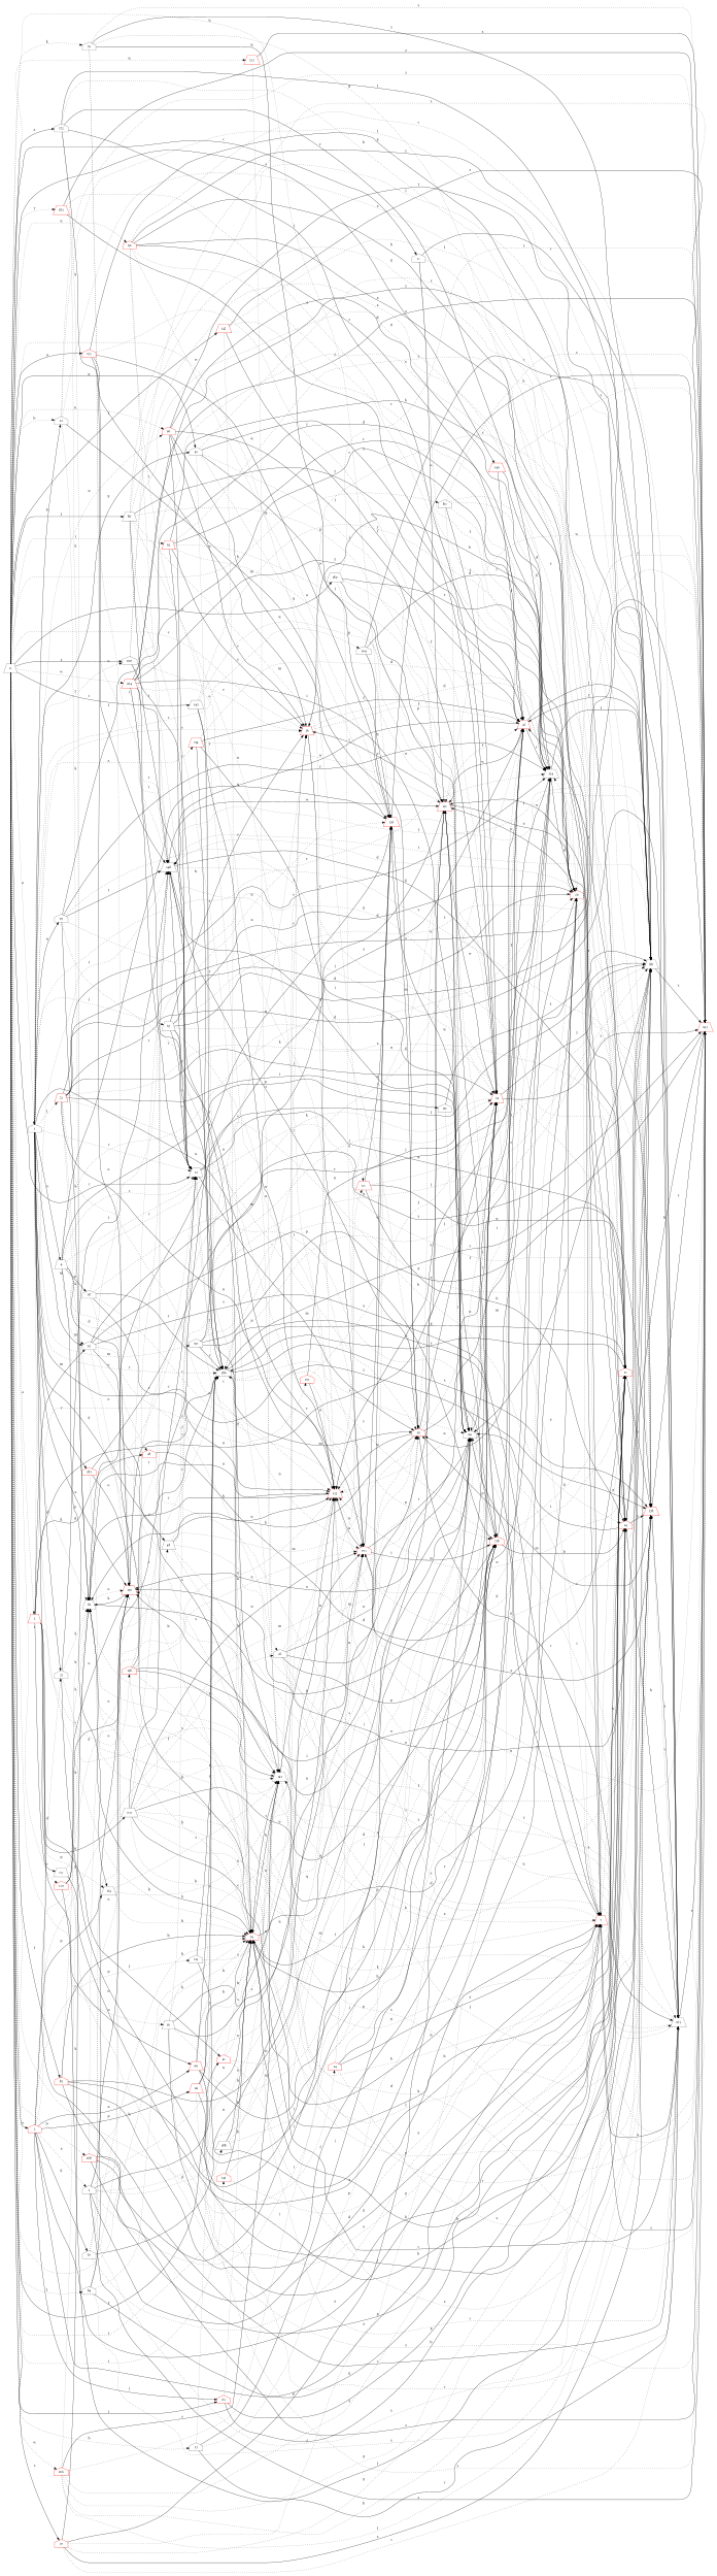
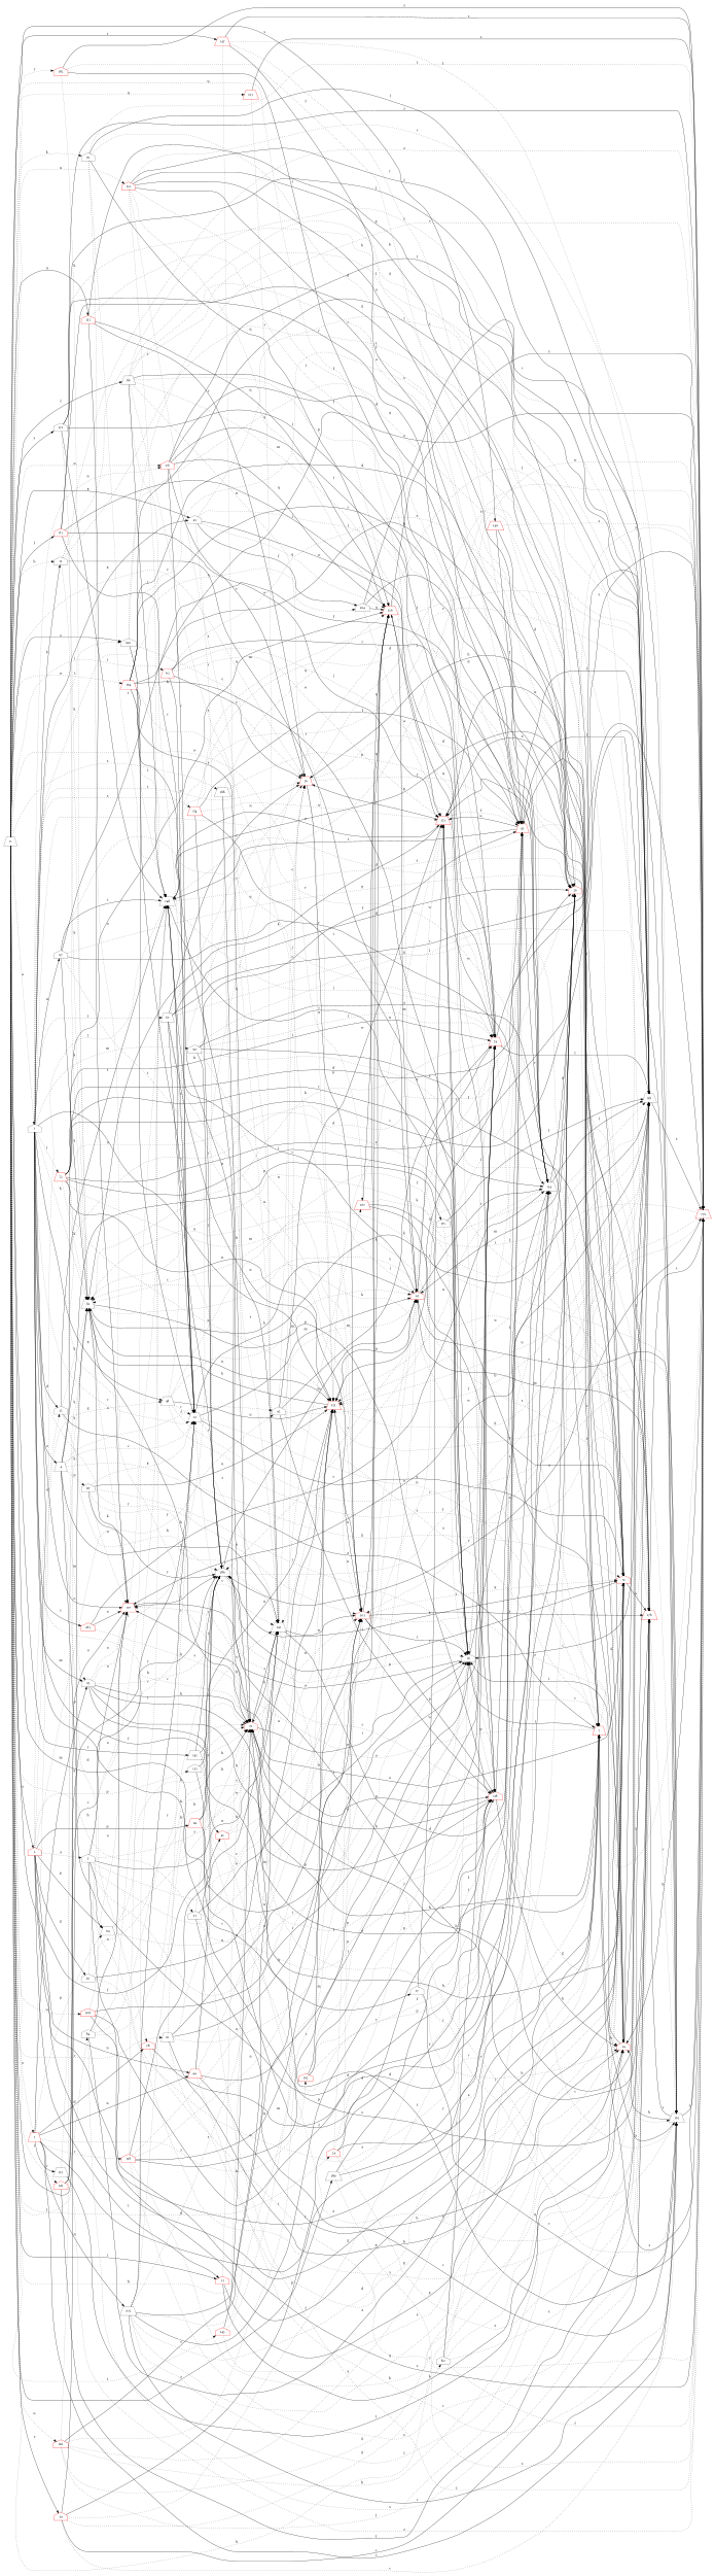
  strict digraph {
    fontname="Playfair Display"
    rankdir=LR
    node [color=red fontname="Playfair Display" shape=house]
    edge [fontname="Playfair Display" style=dotted]
    0 [color=gray40 shape=trapezium]
    1 [color=gray40]
    2
    3 [shape=trapezium]
    12 [color=gray40]
    16 [color=gray40 shape=trapezium]
    17 [color=gray40]
    22 [color=gray40 shape=trapezium]
    24
    30
    36 [shape=trapezium]
    41
    45 [color=gray40]
    53 [color=gray40]
    59
    63 [shape=trapezium]
    65
    79 [color=gray40]
    80 [color=gray40]
    83
    84 [color=gray40]
    86 [color=gray40 shape=trapezium]
    96
    123 [shape=trapezium]
    126 [shape=trapezium]
    129
    140 [shape=trapezium]
    143 [color=gray40 shape=trapezium]
    145
    147 [shape=trapezium]
    151
    153
    164 [shape=trapezium]
    166
    168
    170 [shape=trapezium]
    172 [color=gray40]
-   182 [shape=trapezium]
+   182
    188 [color=gray40 shape=trapezium]
    189 [color=gray40 shape=trapezium]
    190 [color=gray40]
    4 [color=gray40 shape=trapezium]
    25 [color=gray40]
    48 [color=gray40 shape=trapezium]
    67 [color=gray40 shape=trapezium]
    72 [shape=trapezium]
    81 [color=gray40 shape=trapezium]
    90 [color=gray40]
    93 [color=gray40]
    97 [color=gray40]
    104 [color=gray40]
    110 [shape=trapezium]
    134 [color=gray40 shape=trapezium]
    155 [shape=trapezium]
    174 [shape=trapezium]
    178 [shape=trapezium]
    183
    186 [color=gray40]
    5 [color=gray40]
    7 [shape=trapezium]
    42 [color=gray40]
    50 [color=gray40]
    51
    99 [shape=trapezium]
    111 [shape=trapezium]
    113 [color=gray40]
    114 [color=gray40 shape=trapezium]
    28
    102 [color=gray40 shape=trapezium]
    148 [color=gray40 shape=trapezium]
    157 [color=gray40 shape=trapezium]
    158
    163 [color=gray40 shape=trapezium]
    192
    95
    193 [shape=trapezium]
    88 [color=gray40 shape=trapezium]
    103
    14
    74 [shape=trapezium]
    43 [shape=trapezium]
    171 [shape=trapezium]
    66 [color=gray40]
    118
    29
    141 [color=gray40 shape=trapezium]
    115 [color=gray40]
    117 [color=gray40]
    0 -> 1 [label=a]
    0 -> 2 [label=a style=solid]
    0 -> 3 [label=a]
    0 -> 12 [label=b]
    0 -> 16 [label=c]
    0 -> 17 [label=c style=solid]
    0 -> 22 [label=c style=solid]
    0 -> 24 [label=d]
    0 -> 30 [label=e style=solid]
    0 -> 36 [label=e]
    0 -> 41 [label=f style=solid]
    0 -> 45 [label=g style=solid]
    0 -> 53 [label=h]
    0 -> 59 [label=h]
    0 -> 63 [label=i]
    0 -> 65 [label=i style=solid]
    0 -> 79 [label=k]
    0 -> 80 [label=k]
    0 -> 83 [label=l style=solid]
    0 -> 84 [label=l]
    0 -> 86 [label=l style=solid]
    0 -> 96 [label=n]
    0 -> 123 [label=q]
    0 -> 126 [label=q]
    0 -> 129 [label=r]
    0 -> 140 [label=s style=solid]
    0 -> 143 [label=t style=solid]
    0 -> 145 [label=t]
    0 -> 147 [label=t style=solid]
    0 -> 151 [label=u]
    0 -> 153 [label=u style=solid]
    0 -> 164 [label=w]
    0 -> 166 [label=w]
    0 -> 168 [label=w]
    0 -> 170 [label=w]
    0 -> 172 [label=x style=solid]
    0 -> 182 [label=y]
    0 -> 188 [label=z]
    0 -> 189 [label=z style=solid]
    0 -> 190 [label=z style=solid]
    1 -> 12 [label=b style=solid]
    1 -> 22 [label=c]
    1 -> 36 [label=e]
    1 -> 41 [label=f style=solid]
    1 -> 45 [label=g style=solid]
    1 -> 59 [label=h]
    1 -> 96 [label=n]
    1 -> 190 [label=z]
    1 -> 4 [label=a style=solid]
    1 -> 25 [label=d style=solid]
    1 -> 48 [label=g style=solid]
    1 -> 67 [label=j]
    1 -> 72 [label=j]
    1 -> 81 [label=k]
    1 -> 90 [label=m]
    1 -> 93 [label=m style=solid]
    1 -> 97 [label=n style=solid]
    1 -> 104 [label=o]
    1 -> 110 [label=o style=solid]
    1 -> 134 [label=r]
    1 -> 155 [label=u style=solid]
    1 -> 174 [label=x]
    1 -> 178 [label=x style=solid]
    1 -> 183 [label=y style=solid]
    1 -> 186 [label=y]
    2 -> 65 [label=i style=solid]
    2 -> 25 [label=d]
    2 -> 48 [label=g]
    2 -> 5 [label=a]
    2 -> 7 [label=a style=solid]
    2 -> 42 [label=f]
    2 -> 50 [label=g style=solid]
    2 -> 51 [label=g style=solid]
    2 -> 99 [label=n style=solid]
    2 -> 111 [label=p style=solid]
    2 -> 113 [label=p]
    2 -> 114 [label=p style=solid]
    3 -> 93 [label=m style=solid]
    3 -> 134 [label=r style=solid]
    3 -> 99 [label=n style=solid]
    3 -> 114 [label=p]
    3 -> 28 [label=d style=solid]
    3 -> 102 [label=n style=solid]
    3 -> 148 [label=t]
    3 -> 157 [label=v style=solid]
    3 -> 158 [label=v]
    3 -> 163 [label=v style=solid]
    3 -> 192 [label=z]
    12 -> 81 [label=k]
    12 -> 178 [label=x]
    12 -> 95 [label=m style=solid]
    12 -> 193 [label=z]
    12 -> 88 [label=l]
    16 -> 22 [label=c]
    16 -> 36 [label=e]
    16 -> 126 [label=q style=solid]
    16 -> 51 [label=g]
    16 -> 103 [label=n style=solid]
    16 -> 14 [label=b style=solid]
    16 -> 74 [label=j]
    17 -> 163 [label=v style=solid]
    17 -> 14 [label=b]
    17 -> 43 [label=f]
    17 -> 171 [label=w style=solid]
    22 -> 186 [label=y]
    22 -> 51 [label=g style=solid]
    22 -> 148 [label=t style=solid]
    22 -> 95 [label=m style=solid]
    22 -> 88 [label=l style=solid]
    22 -> 14 [label=b]
    24 -> 134 [label=r style=solid]
    24 -> 178 [label=x]
    24 -> 7 [label=a style=solid]
    24 -> 103 [label=n]
    24 -> 66 [label=i]
    30 -> 81 [label=k style=solid]
    30 -> 178 [label=x style=solid]
    30 -> 51 [label=g]
    30 -> 163 [label=v]
    30 -> 43 [label=f]
    30 -> 118 [label=p style=solid]
    36 -> 155 [label=u]
    36 -> 103 [label=n style=solid]
    36 -> 14 [label=b style=solid]
    36 -> 43 [label=f]
    36 -> 29 [label=d]
    41 -> 59 [label=h]
    41 -> 155 [label=u]
    41 -> 178 [label=x]
    41 -> 74 [label=j]
    45 -> 126 [label=q]
    45 -> 178 [label=x]
    45 -> 186 [label=y]
    45 -> 74 [label=j]
-   45 -> 43 [label=f style=solid]
+   45 -> 104 [label=f style=solid]
    45 -> 171 [label=w style=solid]
    53 -> 186 [label=y]
    53 -> 163 [label=v style=solid]
    53 -> 66 [label=i style=solid]
    53 -> 118 [label=p]
    59 -> 22 [label=c]
    59 -> 81 [label=k style=solid]
    59 -> 163 [label=v]
    59 -> 103 [label=n]
    59 -> 66 [label=i style=solid]
    59 -> 118 [label=p style=solid]
    59 -> 141 [label=s style=solid]
    63 -> 22 [label=c style=solid]
    63 -> 36 [label=e style=solid]
    63 -> 134 [label=r style=solid]
    63 -> 178 [label=x]
    63 -> 14 [label=b style=solid]
    63 -> 74 [label=j]
    63 -> 171 [label=w]
    65 -> 59 [label=h]
    65 -> 51 [label=g style=solid]
    65 -> 14 [label=b style=solid]
    79 -> 126 [label=q style=solid]
    79 -> 110 [label=o]
    79 -> 148 [label=t]
    79 -> 193 [label=z]
    79 -> 88 [label=l style=solid]
    79 -> 29 [label=d]
    80 -> 134 [label=r]
    80 -> 178 [label=x]
    80 -> 51 [label=g]
    80 -> 193 [label=z]
    80 -> 74 [label=j style=solid]
    80 -> 66 [label=i]
    83 -> 59 [label=h style=solid]
    83 -> 81 [label=k]
    83 -> 51 [label=g style=solid]
    83 -> 193 [label=z style=solid]
    83 -> 74 [label=j style=solid]
    83 -> 171 [label=w style=solid]
    84 -> 22 [label=c]
    84 -> 59 [label=h]
    84 -> 110 [label=o style=solid]
    84 -> 178 [label=x]
    84 -> 186 [label=y]
    84 -> 7 [label=a style=solid]
    86 -> 22 [label=c]
    86 -> 155 [label=u]
    86 -> 7 [label=a]
    86 -> 51 [label=g]
    86 -> 148 [label=t style=solid]
    86 -> 95 [label=m]
    86 -> 88 [label=l]
    86 -> 43 [label=f style=solid]
    86 -> 118 [label=p]
    86 -> 141 [label=s]
    96 -> 22 [label=c style=solid]
    96 -> 36 [label=e style=solid]
    96 -> 126 [label=q style=solid]
    96 -> 88 [label=l style=solid]
    96 -> 74 [label=j style=solid]
    96 -> 29 [label=d style=solid]
    123 -> 193 [label=z style=solid]
    123 -> 141 [label=s]
    126 -> 95 [label=m style=solid]
    126 -> 193 [label=z style=solid]
    126 -> 88 [label=l]
    129 -> 81 [label=k]
    129 -> 110 [label=o style=solid]
    129 -> 186 [label=y style=solid]
    129 -> 88 [label=l style=solid]
    140 -> 193 [label=z]
    140 -> 43 [label=f style=solid]
    140 -> 29 [label=d style=solid]
    143 -> 134 [label=r]
    143 -> 155 [label=u style=solid]
    143 -> 186 [label=y style=solid]
    143 -> 118 [label=p]
    145 -> 59 [label=h style=solid]
    145 -> 7 [label=a]
    145 -> 95 [label=m]
    147 -> 59 [label=h]
    147 -> 134 [label=r]
    147 -> 193 [label=z style=solid]
    147 -> 88 [label=l]
    147 -> 43 [label=f style=solid]
    151 -> 126 [label=q]
    151 -> 134 [label=r style=solid]
    151 -> 7 [label=a style=solid]
    151 -> 148 [label=t]
    151 -> 163 [label=v]
    151 -> 88 [label=l style=solid]
    151 -> 14 [label=b style=solid]
    151 -> 43 [label=f]
    151 -> 141 [label=s]
    153 -> 36 [label=e style=solid]
    153 -> 126 [label=q style=solid]
    153 -> 110 [label=o style=solid]
    153 -> 51 [label=g style=solid]
    153 -> 74 [label=j]
    164 -> 22 [label=c style=solid]
    164 -> 134 [label=r style=solid]
    164 -> 178 [label=x]
    164 -> 186 [label=y style=solid]
    164 -> 148 [label=t]
    164 -> 88 [label=l style=solid]
    164 -> 103 [label=n]
    164 -> 43 [label=f style=solid]
    164 -> 66 [label=i style=solid]
    164 -> 29 [label=d style=solid]
    164 -> 141 [label=s style=solid]
    166 -> 81 [label=k]
    166 -> 7 [label=a]
    166 -> 51 [label=g]
    166 -> 88 [label=l]
    166 -> 14 [label=b]
    166 -> 66 [label=i]
    166 -> 141 [label=s style=solid]
    168 -> 110 [label=o]
    168 -> 51 [label=g style=solid]
    168 -> 43 [label=f style=solid]
    168 -> 66 [label=i style=solid]
    170 -> 126 [label=q style=solid]
    170 -> 51 [label=g style=solid]
    170 -> 88 [label=l]
    170 -> 14 [label=b style=solid]
    172 -> 81 [label=k]
    172 -> 134 [label=r style=solid]
    172 -> 148 [label=t style=solid]
    172 -> 88 [label=l style=solid]
    172 -> 14 [label=b]
    172 -> 74 [label=j style=solid]
    182 -> 81 [label=k]
    182 -> 193 [label=z style=solid]
    182 -> 74 [label=j style=solid]
    182 -> 43 [label=f]
    188 -> 59 [label=h style=solid]
    188 -> 126 [label=q]
    188 -> 118 [label=p]
    188 -> 141 [label=s]
    189 -> 134 [label=r style=solid]
    189 -> 193 [label=z]
    189 -> 103 [label=n]
    189 -> 43 [label=f]
    189 -> 118 [label=p style=solid]
    190 -> 36 [label=e]
    190 -> 59 [label=h style=solid]
    190 -> 51 [label=g]
    190 -> 148 [label=t]
    190 -> 193 [label=z]
    4 -> 22 [label=c]
    4 -> 126 [label=q style=solid]
    4 -> 93 [label=m]
    4 -> 42 [label=f]
    4 -> 51 [label=g]
    4 -> 114 [label=p style=solid]
    4 -> 28 [label=d]
    4 -> 29 [label=d]
    4 -> 141 [label=s style=solid]
    4 -> 115 [label=p style=solid]
-   4 -> 117 [label=p style=solid]
+   4 -> 117 [label=p]
    25 -> 81 [label=k]
    25 -> 7 [label=a style=solid]
    25 -> 148 [label=t style=solid]
    25 -> 141 [label=s]
    48 -> 22 [label=c]
    48 -> 36 [label=e]
    48 -> 155 [label=u style=solid]
    48 -> 178 [label=x]
    48 -> 163 [label=v]
    48 -> 95 [label=m]
    48 -> 88 [label=l]
    67 -> 22 [label=c style=solid]
    67 -> 36 [label=e style=solid]
    67 -> 155 [label=u style=solid]
    67 -> 51 [label=g]
    67 -> 163 [label=v style=solid]
    67 -> 193 [label=z]
    67 -> 103 [label=n]
    67 -> 29 [label=d style=solid]
    67 -> 141 [label=s]
    72 -> 59 [label=h]
    72 -> 81 [label=k]
    72 -> 134 [label=r style=solid]
    72 -> 155 [label=u]
    72 -> 178 [label=x]
    72 -> 163 [label=v style=solid]
    72 -> 95 [label=m]
    72 -> 193 [label=z style=solid]
    72 -> 103 [label=n style=solid]
    72 -> 74 [label=j style=solid]
    72 -> 66 [label=i style=solid]
    72 -> 29 [label=d style=solid]
    81 -> 110 [label=o]
    81 -> 155 [label=u style=solid]
    81 -> 178 [label=x]
    81 -> 118 [label=p style=solid]
    90 -> 178 [label=x style=solid]
    90 -> 186 [label=y style=solid]
    90 -> 7 [label=a style=solid]
    90 -> 51 [label=g]
    90 -> 88 [label=l]
    90 -> 103 [label=n]
    90 -> 74 [label=j]
    90 -> 43 [label=f style=solid]
    93 -> 59 [label=h style=solid]
    93 -> 126 [label=q]
    93 -> 110 [label=o]
    93 -> 7 [label=a style=solid]
    93 -> 193 [label=z style=solid]
    93 -> 118 [label=p style=solid]
    93 -> 141 [label=s]
    97 -> 81 [label=k style=solid]
    97 -> 134 [label=r style=solid]
    97 -> 51 [label=g]
    97 -> 148 [label=t style=solid]
    97 -> 193 [label=z style=solid]
    97 -> 103 [label=n]
    97 -> 74 [label=j]
    104 -> 126 [label=q style=solid]
    104 -> 163 [label=v style=solid]
    104 -> 171 [label=w]
    104 -> 29 [label=d style=solid]
    110 -> 81 [label=k style=solid]
    110 -> 186 [label=y style=solid]
    110 -> 148 [label=t]
    134 -> 155 [label=u]
    134 -> 88 [label=l style=solid]
    134 -> 29 [label=d style=solid]
    155 -> 81 [label=k style=solid]
    155 -> 193 [label=z]
    155 -> 103 [label=n]
    174 -> 186 [label=y style=solid]
    174 -> 43 [label=f style=solid]
    174 -> 171 [label=w]
    174 -> 66 [label=i style=solid]
    174 -> 29 [label=d]
    178 -> 163 [label=v]
    178 -> 95 [label=m style=solid]
    178 -> 193 [label=z style=solid]
    178 -> 43 [label=f style=solid]
    183 -> 59 [label=h]
    183 -> 110 [label=o style=solid]
    183 -> 134 [label=r style=solid]
    186 -> 59 [label=h]
    186 -> 178 [label=x style=solid]
    186 -> 51 [label=g style=solid]
    186 -> 95 [label=m style=solid]
    186 -> 88 [label=l]
    186 -> 66 [label=i]
    5 -> 170 [label=w]
    5 -> 110 [label=o style=solid]
    5 -> 155 [label=u style=solid]
    5 -> 178 [label=x]
    5 -> 148 [label=t]
    5 -> 95 [label=m]
    5 -> 193 [label=z style=solid]
    5 -> 103 [label=n]
    5 -> 66 [label=i]
    5 -> 29 [label=d style=solid]
    7 -> 59 [label=h style=solid]
    7 -> 81 [label=k]
    7 -> 110 [label=o]
    7 -> 51 [label=g]
    7 -> 193 [label=z style=solid]
    7 -> 14 [label=b]
    7 -> 66 [label=i style=solid]
    42 -> 36 [label=e]
    42 -> 7 [label=a]
    42 -> 95 [label=m]
    42 -> 88 [label=l]
    42 -> 74 [label=j style=solid]
    42 -> 171 [label=w style=solid]
    42 -> 118 [label=p style=solid]
    50 -> 59 [label=h]
    50 -> 110 [label=o]
    50 -> 155 [label=u style=solid]
    50 -> 7 [label=a]
    51 -> 59 [label=h style=solid]
    51 -> 81 [label=k]
    51 -> 110 [label=o style=solid]
    51 -> 134 [label=r]
    51 -> 178 [label=x style=solid]
    51 -> 186 [label=y style=solid]
    51 -> 171 [label=w style=solid]
    99 -> 59 [label=h]
    99 -> 155 [label=u]
    99 -> 186 [label=y style=solid]
    99 -> 163 [label=v]
    99 -> 14 [label=b style=solid]
    99 -> 74 [label=j style=solid]
    111 -> 59 [label=h style=solid]
    111 -> 186 [label=y style=solid]
    111 -> 193 [label=z]
    111 -> 74 [label=j style=solid]
    111 -> 141 [label=s]
    113 -> 186 [label=y style=solid]
    113 -> 29 [label=d style=solid]
    113 -> 141 [label=s]
    114 -> 59 [label=h]
    114 -> 103 [label=n]
    114 -> 141 [label=s]
    28 -> 193 [label=z]
    28 -> 29 [label=d style=solid]
    102 -> 22 [label=c style=solid]
    102 -> 59 [label=h]
    102 -> 51 [label=g]
    102 -> 148 [label=t]
    102 -> 163 [label=v style=solid]
    102 -> 95 [label=m]
    102 -> 88 [label=l]
    102 -> 103 [label=n style=solid]
    102 -> 118 [label=p style=solid]
    102 -> 29 [label=d]
    102 -> 141 [label=s]
    148 -> 22 [label=c style=solid]
    148 -> 178 [label=x]
    148 -> 51 [label=g style=solid]
    148 -> 88 [label=l]
    148 -> 74 [label=j]
    148 -> 171 [label=w style=solid]
    148 -> 66 [label=i style=solid]
    148 -> 29 [label=d]
    157 -> 81 [label=k]
    157 -> 193 [label=z]
    157 -> 88 [label=l style=solid]
    158 -> 126 [label=q style=solid]
    158 -> 155 [label=u]
    158 -> 178 [label=x]
    158 -> 148 [label=t]
    158 -> 103 [label=n]
    158 -> 14 [label=b]
    158 -> 66 [label=i style=solid]
    158 -> 141 [label=s style=solid]
    163 -> 81 [label=k]
    163 -> 155 [label=u]
    163 -> 178 [label=x style=solid]
    163 -> 7 [label=a style=solid]
    163 -> 193 [label=z style=solid]
    163 -> 14 [label=b style=solid]
    163 -> 66 [label=i]
    192 -> 155 [label=u style=solid]
    192 -> 74 [label=j style=solid]
    192 -> 43 [label=f]
    192 -> 118 [label=p]
    95 -> 81 [label=k style=solid]
    95 -> 134 [label=r style=solid]
    95 -> 155 [label=u style=solid]
    95 -> 148 [label=t style=solid]
    95 -> 163 [label=v style=solid]
    95 -> 74 [label=j style=solid]
    95 -> 43 [label=f]
    95 -> 171 [label=w]
    95 -> 141 [label=s]
    193 -> 81 [label=k]
    193 -> 155 [label=u]
    193 -> 186 [label=y style=solid]
    193 -> 14 [label=b style=solid]
    193 -> 171 [label=w]
    88 -> 36 [label=e]
    88 -> 59 [label=h style=solid]
    88 -> 110 [label=o style=solid]
    88 -> 155 [label=u]
    88 -> 148 [label=t]
    88 -> 193 [label=z style=solid]
    88 -> 103 [label=n]
    88 -> 43 [label=f style=solid]
    88 -> 66 [label=i style=solid]
    103 -> 126 [label=q style=solid]
    103 -> 155 [label=u style=solid]
    103 -> 178 [label=x style=solid]
    103 -> 51 [label=g]
    103 -> 193 [label=z]
    103 -> 66 [label=i style=solid]
    103 -> 118 [label=p style=solid]
    14 -> 178 [label=x style=solid]
    14 -> 88 [label=l style=solid]
    14 -> 66 [label=i style=solid]
    74 -> 81 [label=k]
    74 -> 7 [label=a]
    74 -> 193 [label=z style=solid]
    74 -> 88 [label=l style=solid]
    74 -> 171 [label=w style=solid]
    43 -> 134 [label=r style=solid]
    43 -> 155 [label=u style=solid]
    43 -> 186 [label=y]
    43 -> 148 [label=t style=solid]
    43 -> 88 [label=l style=solid]
    43 -> 171 [label=w style=solid]
    43 -> 66 [label=i]
    171 -> 36 [label=e style=solid]
    171 -> 81 [label=k style=solid]
    171 -> 155 [label=u]
    171 -> 7 [label=a style=solid]
    171 -> 43 [label=f]
    171 -> 66 [label=i style=solid]
    66 -> 110 [label=o style=solid]
    66 -> 134 [label=r style=solid]
    66 -> 163 [label=v]
    66 -> 74 [label=j]
    66 -> 118 [label=p]
    118 -> 59 [label=h style=solid]
    118 -> 126 [label=q style=solid]
    118 -> 186 [label=y]
    118 -> 51 [label=g]
    118 -> 14 [label=b style=solid]
    118 -> 43 [label=f style=solid]
    118 -> 171 [label=w style=solid]
    29 -> 7 [label=a]
    29 -> 95 [label=m style=solid]
    29 -> 193 [label=z]
    29 -> 171 [label=w style=solid]
    141 -> 36 [label=e]
    141 -> 59 [label=h style=solid]
    141 -> 163 [label=v]
    141 -> 103 [label=n style=solid]
    141 -> 29 [label=d style=solid]
    115 -> 88 [label=l style=solid]
    115 -> 66 [label=i]
    117 -> 22 [label=c]
    117 -> 110 [label=o]
    117 -> 155 [label=u style=solid]
    117 -> 186 [label=y style=solid]
    117 -> 103 [label=n]
    117 -> 66 [label=i]
  }
